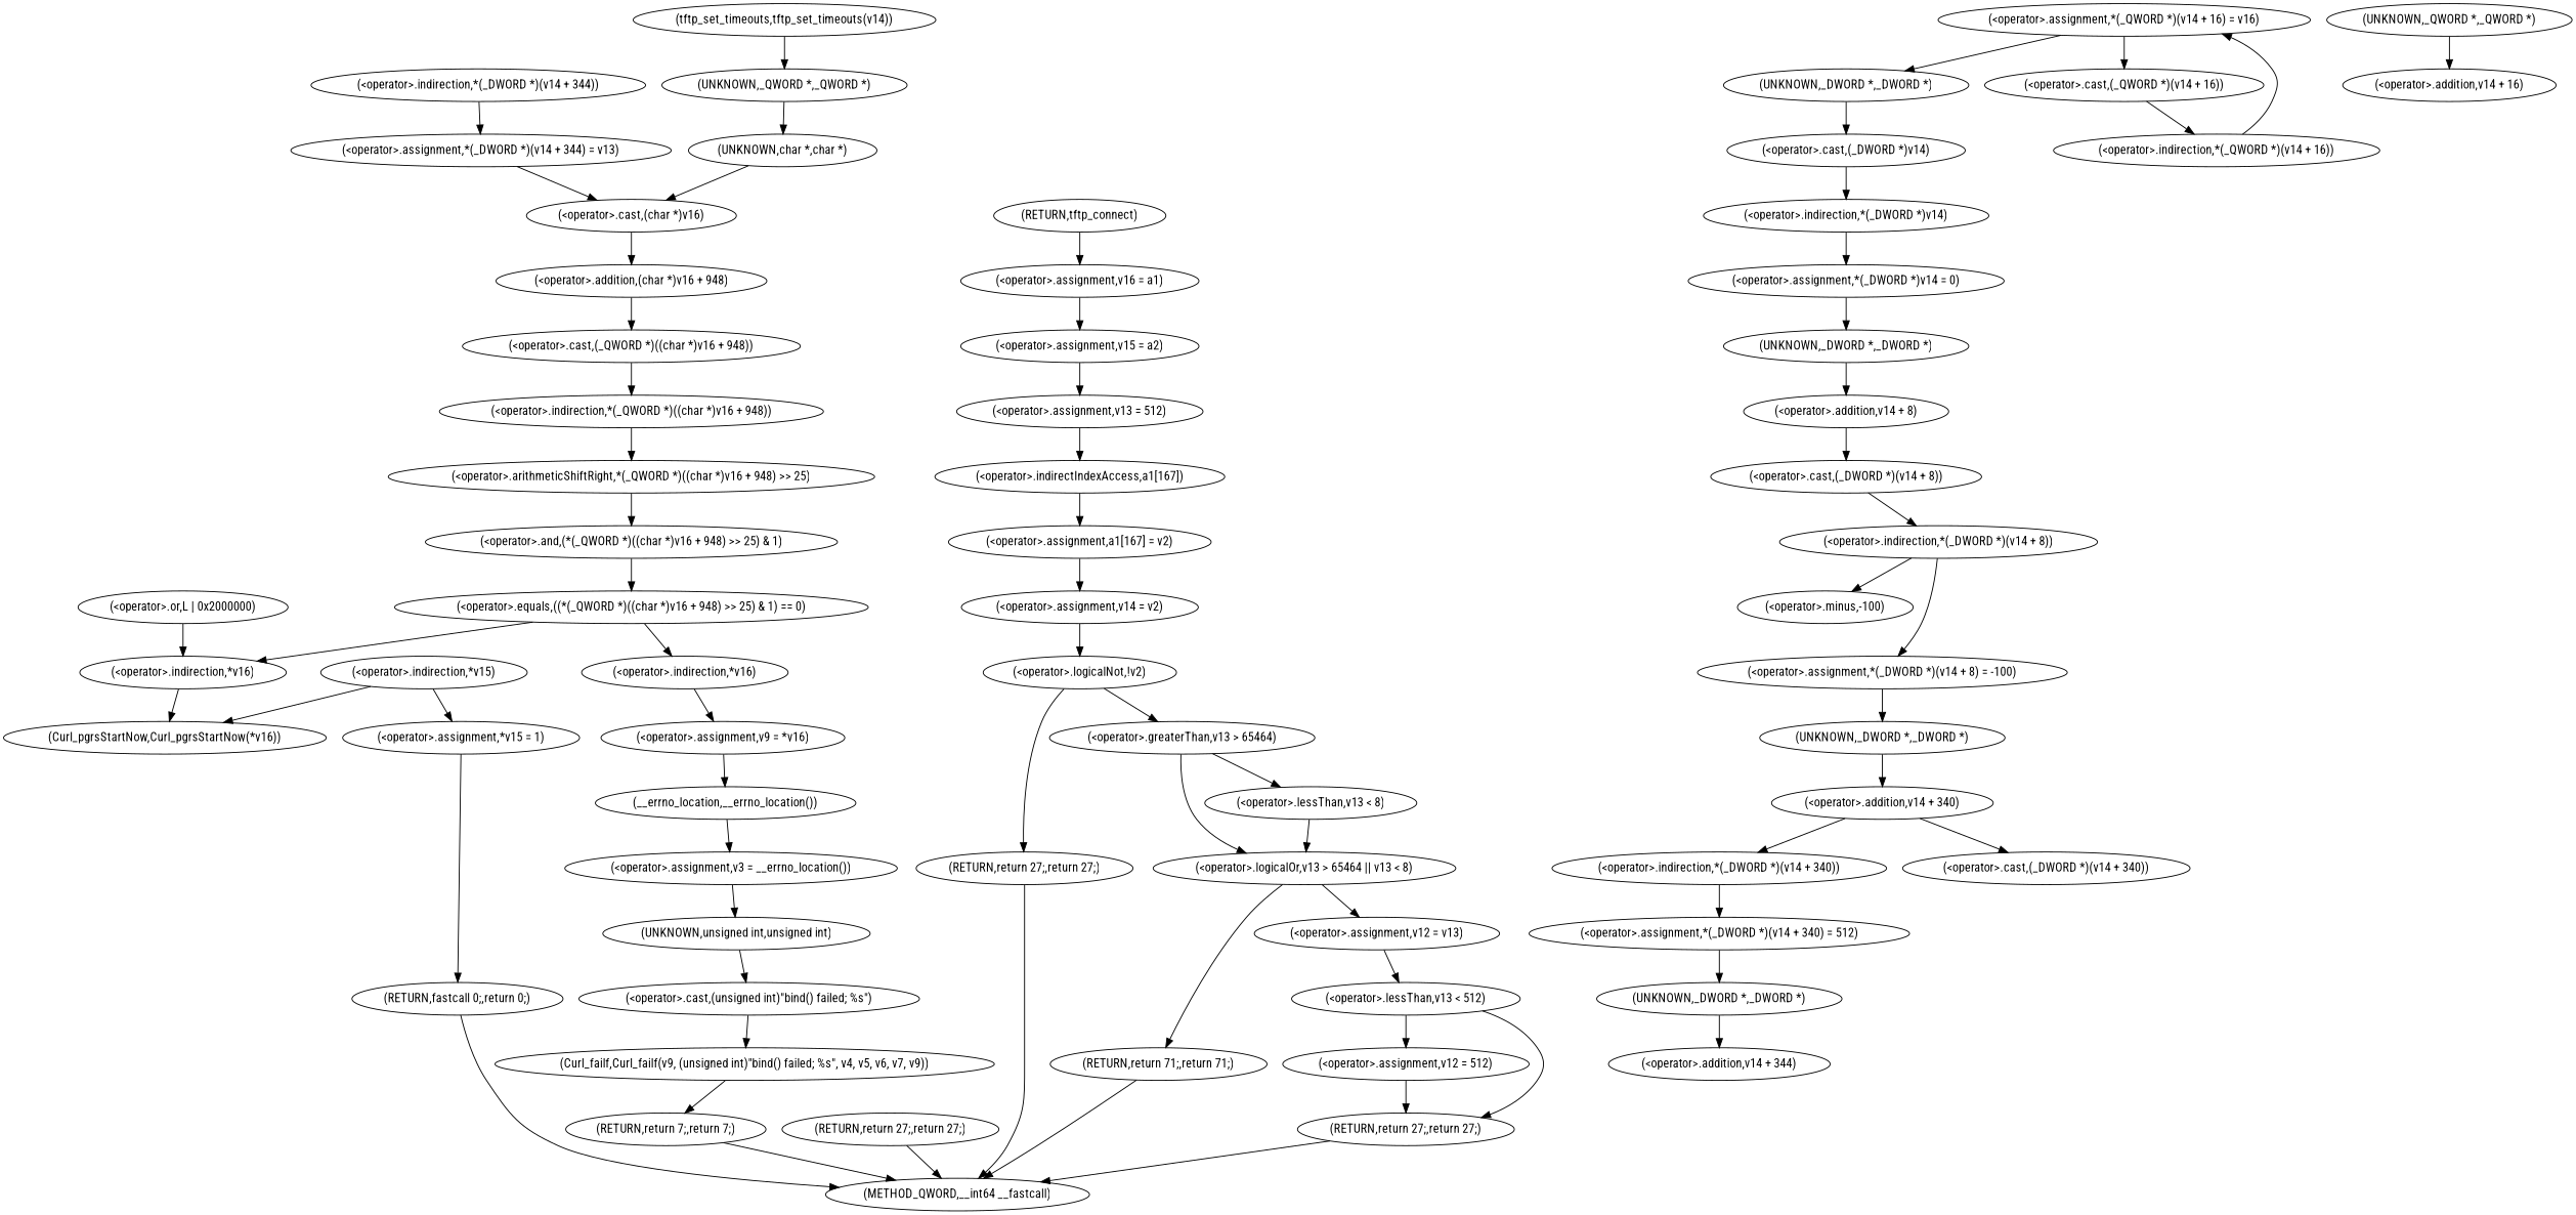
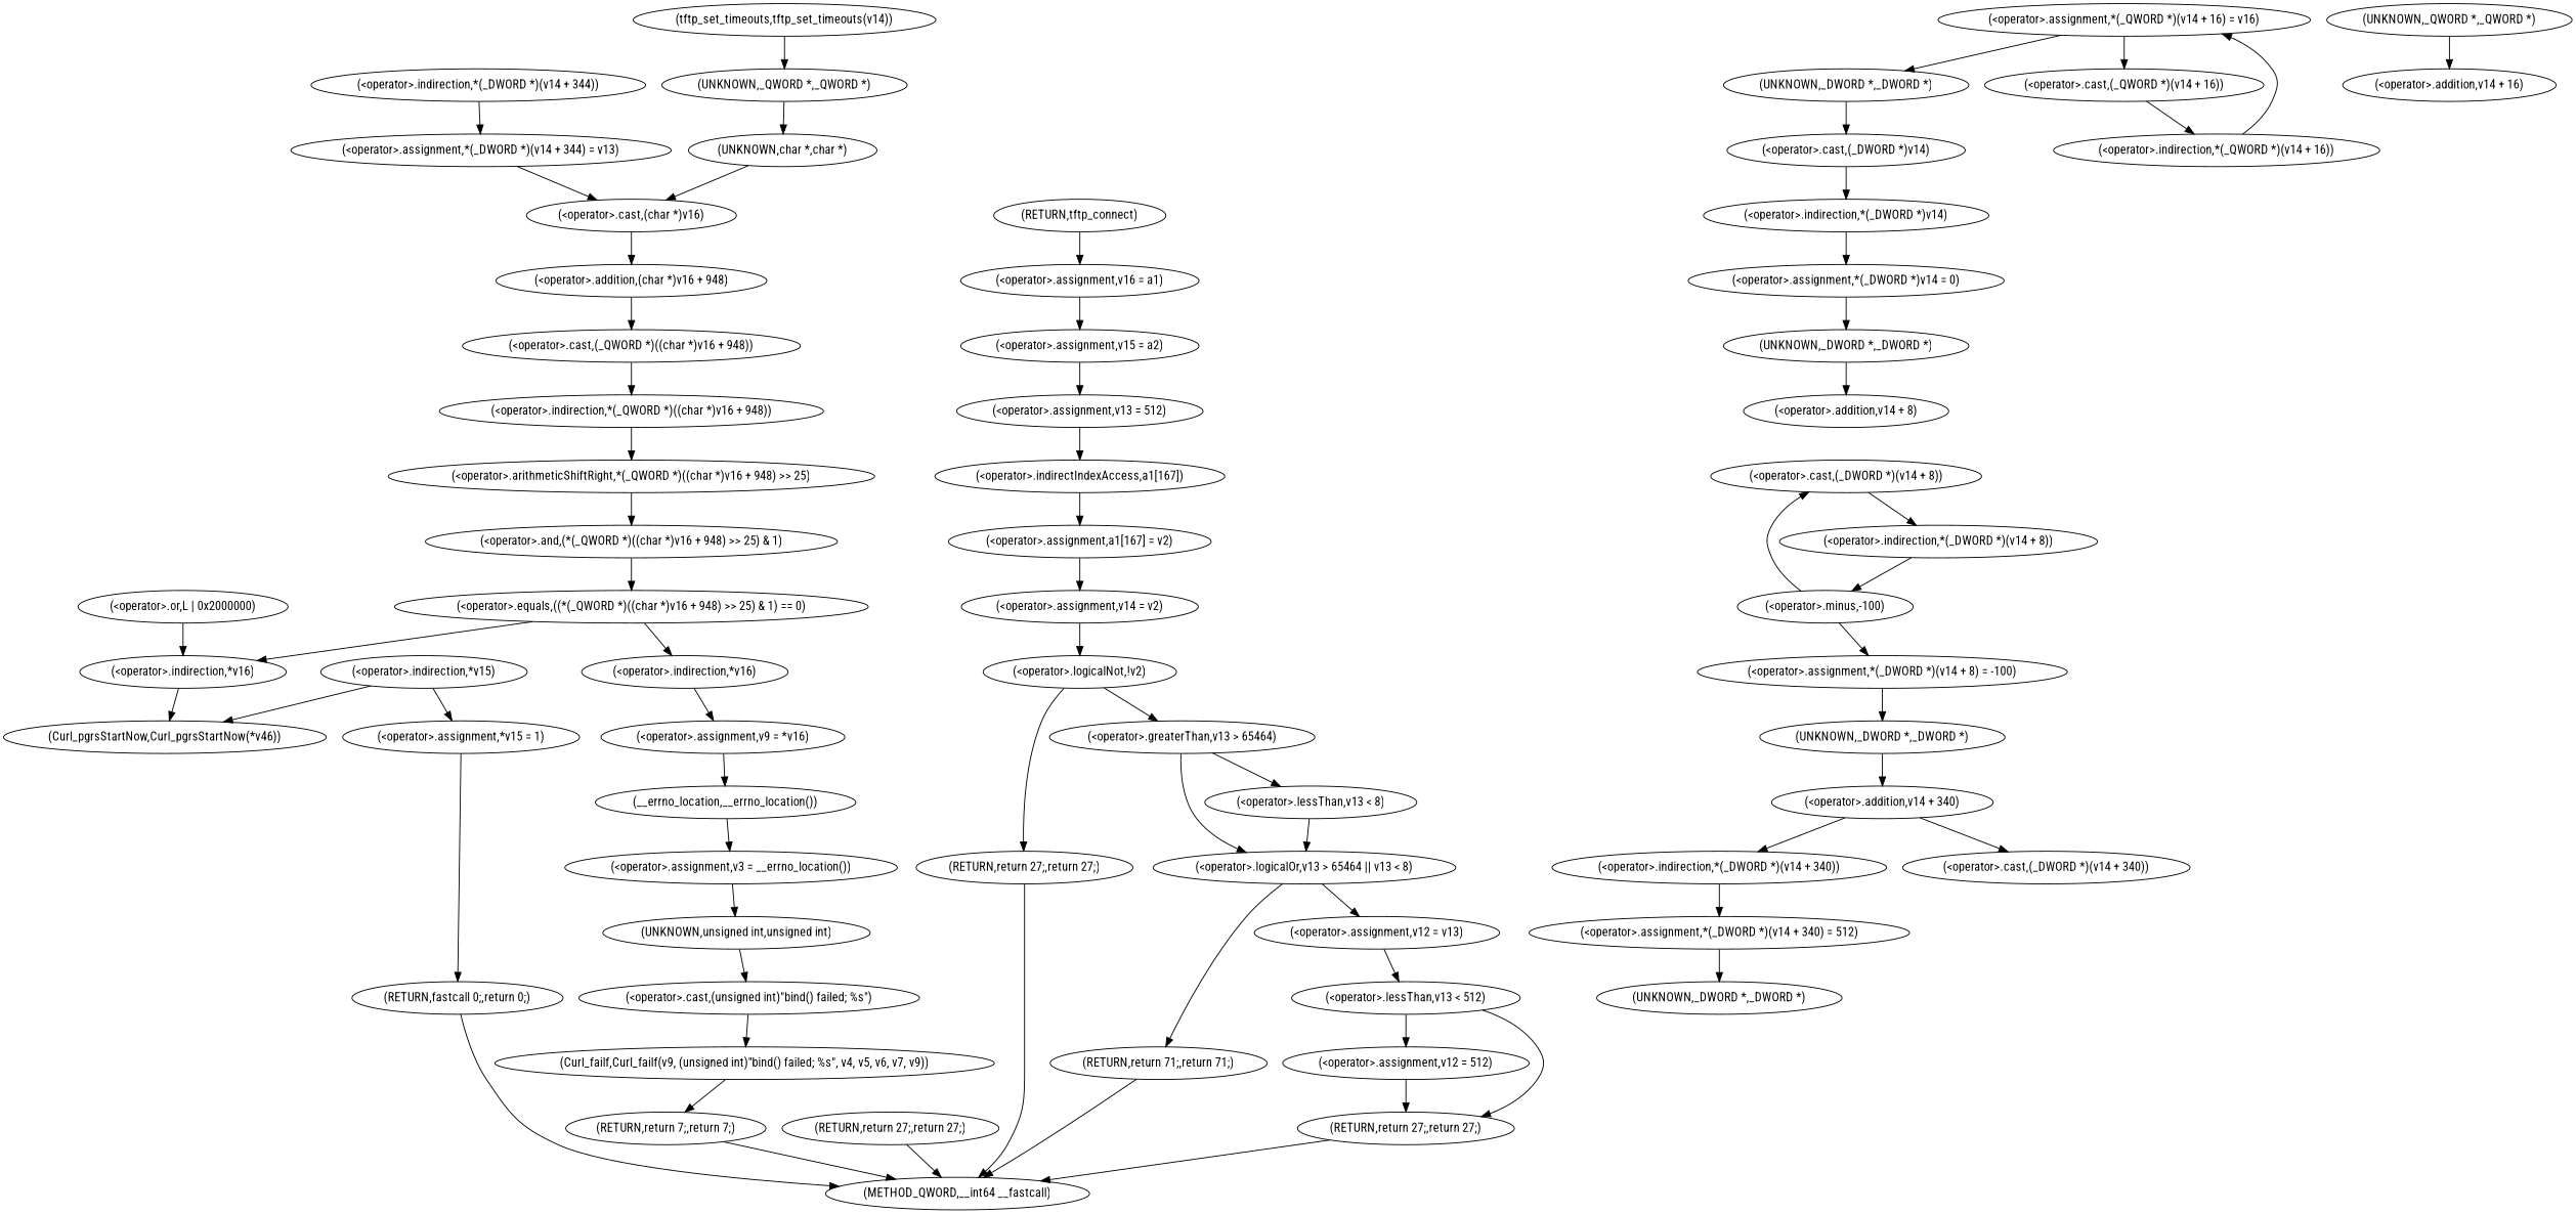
  digraph {
    fontname="Roboto Condensed"
    node [fontname="Roboto Condensed"]
    edge [fontname="Roboto Condensed"]
    n1 [label="(<operator>.assignment,v16 = a1)"]
    n2 [label="(<operator>.assignment,v15 = a2)"]
    n3 [label="(<operator>.assignment,v13 = 512)"]
    n4 [label="(<operator>.indirectIndexAccess,a1[167])"]
    n5 [label="(<operator>.assignment,a1[167] = v2)"]
    n6 [label="(<operator>.assignment,v14 = v2)"]
    n7 [label="(<operator>.logicalNot,!v2)"]
    n8 [label="(RETURN,return 27;,return 27;)"]
    n9 [label="(<operator>.greaterThan,v13 > 65464)"]
    n10 [label="(METHOD_QWORD,__int64 __fastcall)"]
    n11 [label="(<operator>.logicalOr,v13 > 65464 || v13 < 8)"]
    n12 [label="(<operator>.lessThan,v13 < 8)"]
    n13 [label="(RETURN,return 71;,return 71;)"]
    n14 [label="(<operator>.assignment,v12 = v13)"]
    n15 [label="(<operator>.lessThan,v13 < 512)"]
    n16 [label="(<operator>.assignment,v12 = 512)"]
    n17 [label="(RETURN,return 27;,return 27;)"]
    n18 [label="(<operator>.assignment,*(_QWORD *)(v14 + 16) = v16)"]
    n19 [label="(UNKNOWN,_DWORD *,_DWORD *)"]
    n20 [label="(<operator>.cast,(_QWORD *)(v14 + 16))"]
    n21 [label="(<operator>.cast,(_DWORD *)v14)"]
    n22 [label="(<operator>.indirection,*(_QWORD *)(v14 + 16))"]
    n23 [label="(UNKNOWN,_QWORD *,_QWORD *)"]
    n24 [label="(<operator>.addition,v14 + 16)"]
    n25 [label="(<operator>.assignment,*(_DWORD *)v14 = 0)"]
    n26 [label="(UNKNOWN,_DWORD *,_DWORD *)"]
    n27 [label="(<operator>.addition,v14 + 8)"]
    n28 [label="(<operator>.indirection,*(_DWORD *)v14)"]
    n29 [label="(<operator>.assignment,*(_DWORD *)(v14 + 8) = -100)"]
    n30 [label="(UNKNOWN,_DWORD *,_DWORD *)"]
    n31 [label="(<operator>.addition,v14 + 340)"]
    n32 [label="(<operator>.indirection,*(_DWORD *)(v14 + 8))"]
    n33 [label="(<operator>.minus,-100)"]
    n34 [label="(<operator>.cast,(_DWORD *)(v14 + 8))"]
    n35 [label="(<operator>.assignment,*(_DWORD *)(v14 + 340) = 512)"]
    n36 [label="(UNKNOWN,_DWORD *,_DWORD *)"]
-   n37 [label="(<operator>.addition,v14 + 344)"]
    n38 [label="(<operator>.indirection,*(_DWORD *)(v14 + 340))"]
    n39 [label="(<operator>.cast,(_DWORD *)(v14 + 340))"]
    n40 [label="(<operator>.assignment,*(_DWORD *)(v14 + 344) = v13)"]
    n41 [label="(<operator>.cast,(char *)v16)"]
    n42 [label="(tftp_set_timeouts,tftp_set_timeouts(v14))"]
    n43 [label="(UNKNOWN,_QWORD *,_QWORD *)"]
    n44 [label="(<operator>.indirection,*(_DWORD *)(v14 + 344))"]
    n45 [label="(UNKNOWN,char *,char *)"]
    n46 [label="(<operator>.equals,((*(_QWORD *)((char *)v16 + 948) >> 25) & 1) == 0)"]
    n47 [label="(<operator>.indirection,*v16)"]
    n48 [label="(<operator>.indirection,*v16)"]
    n49 [label="(<operator>.assignment,v9 = *v16)"]
-   n50 [label="(Curl_pgrsStartNow,Curl_pgrsStartNow(*v16))"]
+   n50 [label="(Curl_pgrsStartNow,Curl_pgrsStartNow(*v46))"]
    n51 [label="(<operator>.and,(*(_QWORD *)((char *)v16 + 948) >> 25) & 1)"]
    n52 [label="(<operator>.arithmeticShiftRight,*(_QWORD *)((char *)v16 + 948) >> 25)"]
    n53 [label="(<operator>.indirection,*(_QWORD *)((char *)v16 + 948))"]
    n54 [label="(<operator>.cast,(_QWORD *)((char *)v16 + 948))"]
    n55 [label="(<operator>.addition,(char *)v16 + 948)"]
    n56 [label="(__errno_location,__errno_location())"]
    n57 [label="(<operator>.assignment,v3 = __errno_location())"]
    n58 [label="(UNKNOWN,unsigned int,unsigned int)"]
    n59 [label="(<operator>.cast,(unsigned int)\"bind() failed; %s\")"]
    n60 [label="(Curl_failf,Curl_failf(v9, (unsigned int)\"bind() failed; %s\", v4, v5, v6, v7, v9))"]
    n61 [label="(RETURN,return 7;,return 7;)"]
    n62 [label="(<operator>.or,L | 0x2000000)"]
    n63 [label="(<operator>.indirection,*v15)"]
    n64 [label="(<operator>.assignment,*v15 = 1)"]
    n65 [label="(RETURN,fastcall 0;,return 0;)"]
    n66 [label="(RETURN,return 27;,return 27;)"]
    n67 [label="(RETURN,tftp_connect)"]
    n1 -> n2
    n2 -> n3
    n3 -> n4
    n4 -> n5
    n5 -> n6
    n6 -> n7
    n7 -> n8
    n7 -> n9
    n8 -> n10
    n9 -> n11
    n9 -> n12
    n11 -> n13
    n11 -> n14
    n12 -> n11
    n13 -> n10
    n14 -> n15
    n15 -> n16
    n15 -> n17
    n16 -> n17
    n17 -> n10
    n18 -> n19
    n18 -> n20
    n19 -> n21
    n20 -> n22
    n21 -> n28
    n22 -> n18
    n23 -> n24
    n25 -> n26
    n26 -> n27
-   n27 -> n34
+   n33 -> n34
    n28 -> n25
    n29 -> n30
    n30 -> n31
    n31 -> n38
    n31 -> n39
    n32 -> n33
-   n32 -> n29
+   n33 -> n29
    n34 -> n32
    n35 -> n36
-   n36 -> n37
    n38 -> n35
    n40 -> n41
    n41 -> n55
    n42 -> n43
    n43 -> n45
    n44 -> n40
    n45 -> n41
    n46 -> n47
    n46 -> n48
    n47 -> n49
    n48 -> n50
    n49 -> n56
    n51 -> n46
    n52 -> n51
    n53 -> n52
    n54 -> n53
    n55 -> n54
    n56 -> n57
    n57 -> n58
    n58 -> n59
    n59 -> n60
    n60 -> n61
    n61 -> n10
    n62 -> n48
    n63 -> n50
    n63 -> n64
    n64 -> n65
    n65 -> n10
    n66 -> n10
    n67 -> n1
  }
